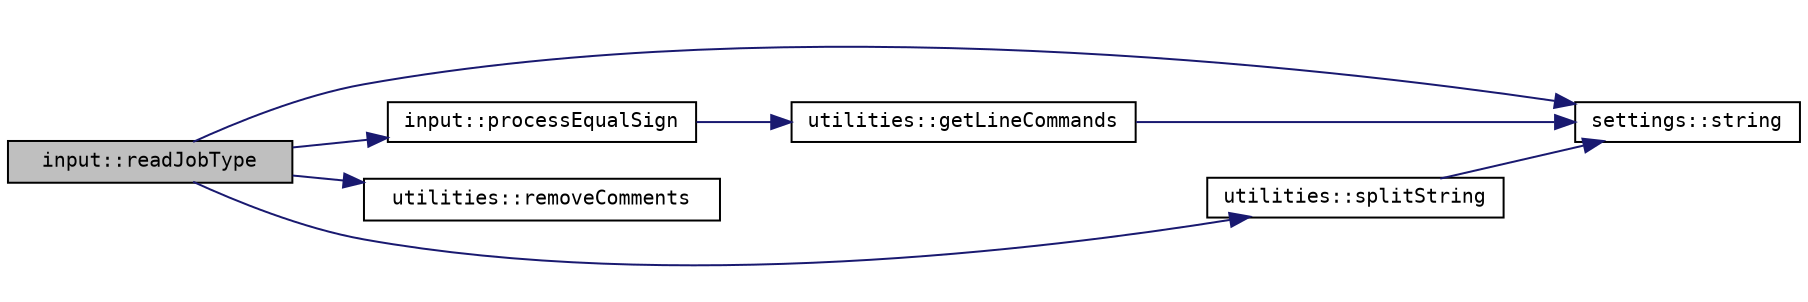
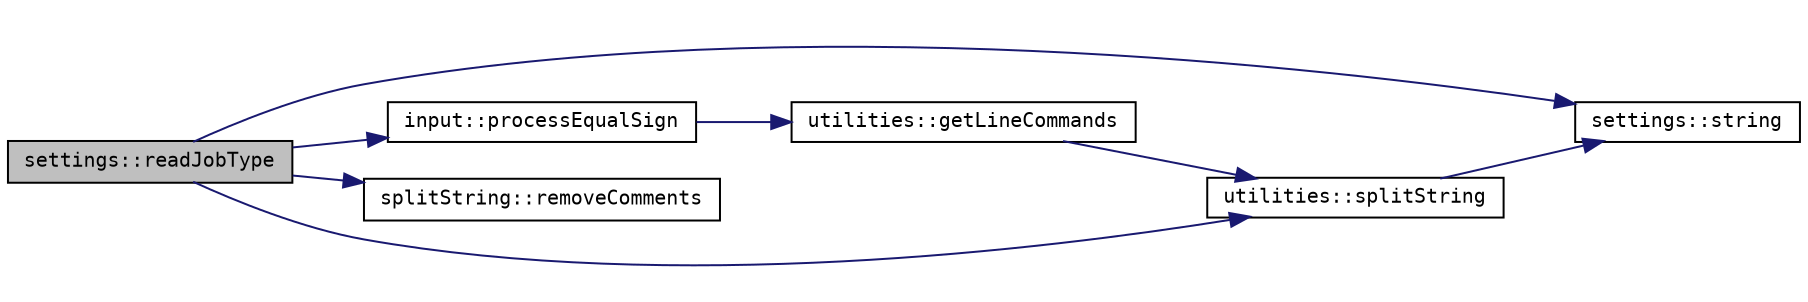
  digraph {
    fontname="DejaVu Sans Mono"
    rankdir=LR
    node [color=black fillcolor=white fontname="DejaVu Sans Mono" fontsize=10 shape=record style=filled]
    edge [color=midnightblue fontname="DejaVu Sans Mono" fontsize=10 labelfontname=Helvetica labelfontsize=10 style=solid]
-   n1 [fillcolor=grey75 fontcolor=black height=0.2 label="input::readJobType" width=0.4]
+   n1 [fillcolor=grey75 fontcolor=black height=0.2 label="settings::readJobType" width=0.4]
    n2 [height=0.2 label="settings::string" width=0.4]
    n3 [height=0.2 label="input::processEqualSign" width=0.4]
-   n4 [height=0.2 label="utilities::removeComments" width=0.4]
+   n4 [height=0.2 label="splitString::removeComments" width=0.4]
    n5 [height=0.2 label="utilities::splitString" width=0.4]
    n6 [height=0.2 label="utilities::getLineCommands" width=0.4]
    n1 -> n2
    n1 -> n3
    n1 -> n4
    n1 -> n5
    n3 -> n6
    n5 -> n2
-   n6 -> n2
+   n6 -> n5
  }
